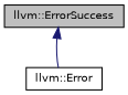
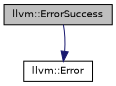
  digraph {
    node [color=black fontname=Helvetica fontsize=10 shape=record]
    n1 [fillcolor=grey75 fontcolor=black height=0.2 label="llvm::ErrorSuccess" style=filled width=0.4]
    n2 [height=0.2 label="llvm::Error" width=0.4]
-   n1 -> n2 [color=midnightblue dir=back fontname=Helvetica fontsize=10 labelfontname=Helvetica labelfontsize=10 style=solid]
+   n2 -> n1 [color=midnightblue dir=back fontname=Helvetica fontsize=10 labelfontname=Helvetica labelfontsize=10 style=solid]
  }
